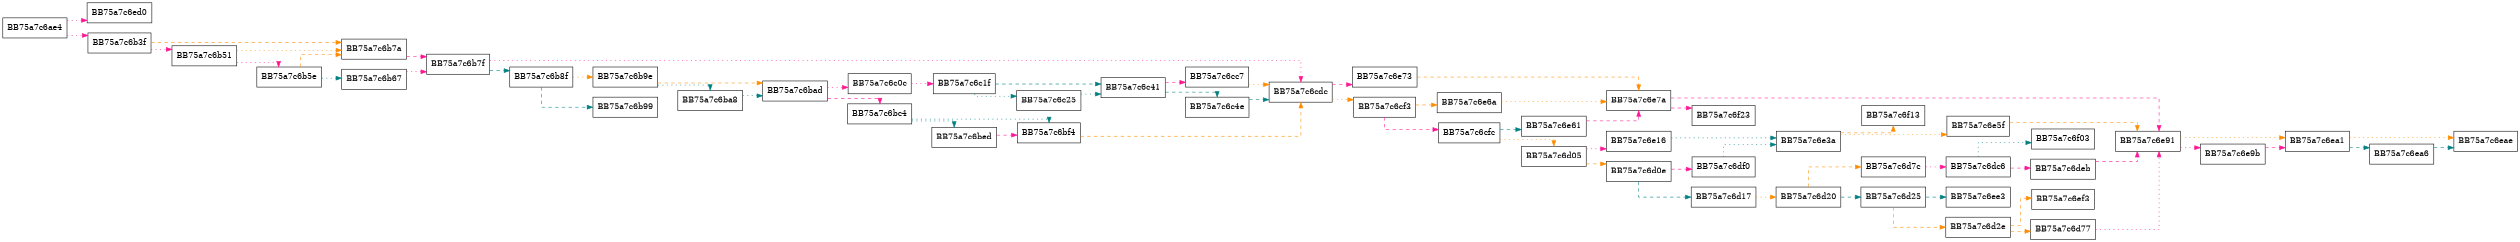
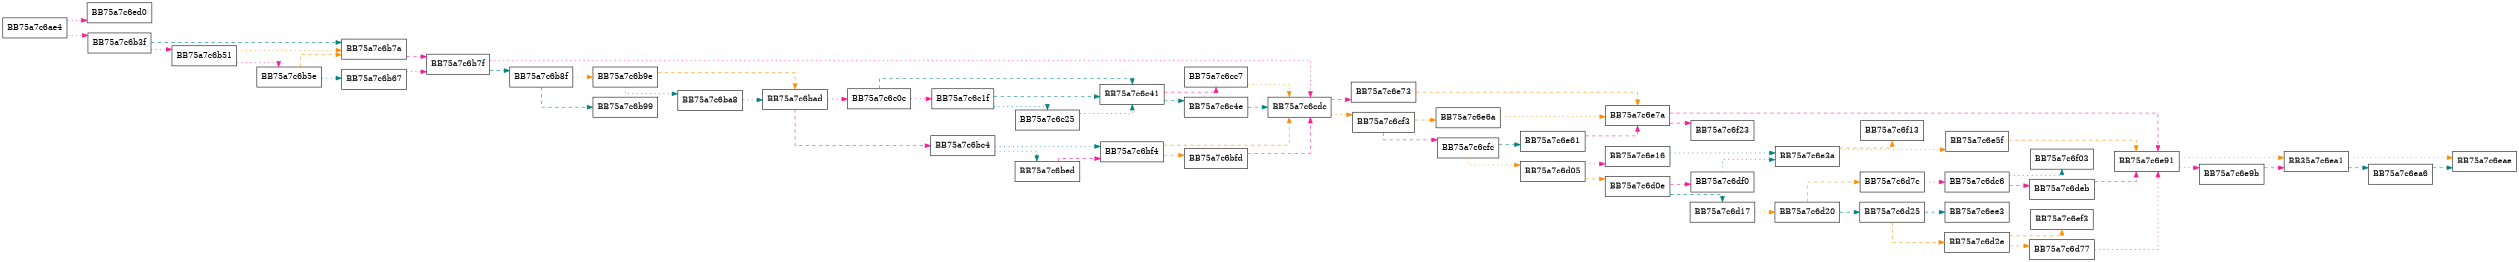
  digraph {
    rankdir=LR
    splines=ortho
    node [shape=box]
    edge [color=deeppink style=dashed]
    BB75a7c6ae4
    BB75a7c6ed0
    BB75a7c6b3f
    BB75a7c6b7a
    BB75a7c6b51
    BB75a7c6b7f
    BB75a7c6b5e
    BB75a7c6cdc
    BB75a7c6b8f
    BB75a7c6b67
    BB75a7c6e73
    BB75a7c6cf3
    BB75a7c6b9e
    BB75a7c6b99
    BB75a7c6e7a
    BB75a7c6e6a
    BB75a7c6cfc
    BB75a7c6bad
    BB75a7c6ba8
    BB75a7c6c0c
    BB75a7c6bc4
    BB75a7c6c41
    BB75a7c6c1f
    BB75a7c6bf4
    BB75a7c6bed
    BB75a7c6cc7
    BB75a7c6c4e
    BB75a7c6c25
+   BB75a7c6bfd
    BB75a7c6e91
    BB75a7c6f23
    BB75a7c6e61
    BB75a7c6d05
    BB75a7c6e16
    BB75a7c6d0e
    BB75a7c6e3a
    BB75a7c6df0
    BB75a7c6d17
    BB75a7c6f13
    BB75a7c6e5f
    BB75a7c6d20
    BB75a7c6d7c
    BB75a7c6d25
    BB75a7c6dc6
    BB75a7c6f03
    BB75a7c6deb
    BB75a7c6ee3
    BB75a7c6d2e
    BB75a7c6ef3
    BB75a7c6d77
-   BB75a7c6ea1
+   BB75a7c6ea1 [label=BB35a7c6ea1]
    BB75a7c6e9b
    BB75a7c6eae
    BB75a7c6ea6
    BB75a7c6ae4 -> BB75a7c6ed0 [style=dotted]
    BB75a7c6ae4 -> BB75a7c6b3f [style=dotted]
-   BB75a7c6b3f -> BB75a7c6b7a [color=darkorange]
+   BB75a7c6b3f -> BB75a7c6b7a [color=teal]
    BB75a7c6b3f -> BB75a7c6b51 [style=dotted]
    BB75a7c6b7a -> BB75a7c6b7f
    BB75a7c6b51 -> BB75a7c6b7a [color=darkorange style=dotted]
    BB75a7c6b51 -> BB75a7c6b5e [style=dotted]
    BB75a7c6b7f -> BB75a7c6cdc [style=dotted]
    BB75a7c6b7f -> BB75a7c6b8f [color=teal]
    BB75a7c6b5e -> BB75a7c6b7a [color=darkorange]
    BB75a7c6b5e -> BB75a7c6b67 [color=teal style=dotted]
    BB75a7c6cdc -> BB75a7c6e73
    BB75a7c6cdc -> BB75a7c6cf3 [color=darkorange style=dotted]
    BB75a7c6b8f -> BB75a7c6b9e [color=darkorange style=dotted]
    BB75a7c6b8f -> BB75a7c6b99 [color=teal]
    BB75a7c6b67 -> BB75a7c6b7f [style=dotted]
    BB75a7c6e73 -> BB75a7c6e7a [color=darkorange]
    BB75a7c6cf3 -> BB75a7c6e6a [color=darkorange]
    BB75a7c6cf3 -> BB75a7c6cfc
    BB75a7c6b9e -> BB75a7c6bad [color=darkorange]
    BB75a7c6b9e -> BB75a7c6ba8 [color=teal style=dotted]
    BB75a7c6e7a -> BB75a7c6e91
    BB75a7c6e7a -> BB75a7c6f23
    BB75a7c6e6a -> BB75a7c6e7a [color=darkorange style=dotted]
    BB75a7c6cfc -> BB75a7c6e61 [color=teal]
    BB75a7c6cfc -> BB75a7c6d05 [color=darkorange style=dotted]
    BB75a7c6bad -> BB75a7c6c0c [style=dotted]
    BB75a7c6bad -> BB75a7c6bc4
    BB75a7c6ba8 -> BB75a7c6bad [color=teal style=dotted]
+   BB75a7c6c0c -> BB75a7c6c41 [color=teal]
    BB75a7c6c0c -> BB75a7c6c1f [style=dotted]
    BB75a7c6bc4 -> BB75a7c6bf4 [color=teal style=dotted]
    BB75a7c6bc4 -> BB75a7c6bed [color=teal style=dotted]
    BB75a7c6c41 -> BB75a7c6cc7
    BB75a7c6c41 -> BB75a7c6c4e [color=teal]
    BB75a7c6c1f -> BB75a7c6c41 [color=teal]
    BB75a7c6c1f -> BB75a7c6c25 [color=teal style=dotted]
    BB75a7c6bf4 -> BB75a7c6cdc [color=darkorange]
+   BB75a7c6bf4 -> BB75a7c6bfd [color=darkorange]
    BB75a7c6bed -> BB75a7c6bf4
    BB75a7c6cc7 -> BB75a7c6cdc [color=darkorange style=dotted]
    BB75a7c6c4e -> BB75a7c6cdc [color=teal]
    BB75a7c6c25 -> BB75a7c6c41 [color=teal style=dotted]
+   BB75a7c6bfd -> BB75a7c6cdc
    BB75a7c6e91 -> BB75a7c6ea1 [color=darkorange style=dotted]
    BB75a7c6e91 -> BB75a7c6e9b [style=dotted]
    BB75a7c6e61 -> BB75a7c6e7a
    BB75a7c6d05 -> BB75a7c6e16 [style=dotted]
    BB75a7c6d05 -> BB75a7c6d0e [color=darkorange]
    BB75a7c6e16 -> BB75a7c6e3a [color=teal style=dotted]
    BB75a7c6d0e -> BB75a7c6df0
    BB75a7c6d0e -> BB75a7c6d17 [color=teal]
    BB75a7c6e3a -> BB75a7c6f13 [color=darkorange]
    BB75a7c6e3a -> BB75a7c6e5f [color=darkorange style=dotted]
    BB75a7c6df0 -> BB75a7c6e3a [color=teal style=dotted]
    BB75a7c6d17 -> BB75a7c6d20 [color=darkorange style=dotted]
    BB75a7c6e5f -> BB75a7c6e91 [color=darkorange]
    BB75a7c6d20 -> BB75a7c6d7c [color=darkorange]
    BB75a7c6d20 -> BB75a7c6d25 [color=teal]
    BB75a7c6d7c -> BB75a7c6dc6 [style=dotted]
    BB75a7c6d25 -> BB75a7c6ee3 [color=teal]
    BB75a7c6d25 -> BB75a7c6d2e [color=darkorange]
    BB75a7c6dc6 -> BB75a7c6f03 [color=teal style=dotted]
    BB75a7c6dc6 -> BB75a7c6deb
    BB75a7c6deb -> BB75a7c6e91
    BB75a7c6d2e -> BB75a7c6ef3 [color=darkorange]
    BB75a7c6d2e -> BB75a7c6d77 [color=darkorange]
    BB75a7c6d77 -> BB75a7c6e91 [style=dotted]
    BB75a7c6ea1 -> BB75a7c6eae [color=darkorange style=dotted]
    BB75a7c6ea1 -> BB75a7c6ea6 [color=teal]
    BB75a7c6e9b -> BB75a7c6ea1
    BB75a7c6ea6 -> BB75a7c6eae [color=teal]
  }
